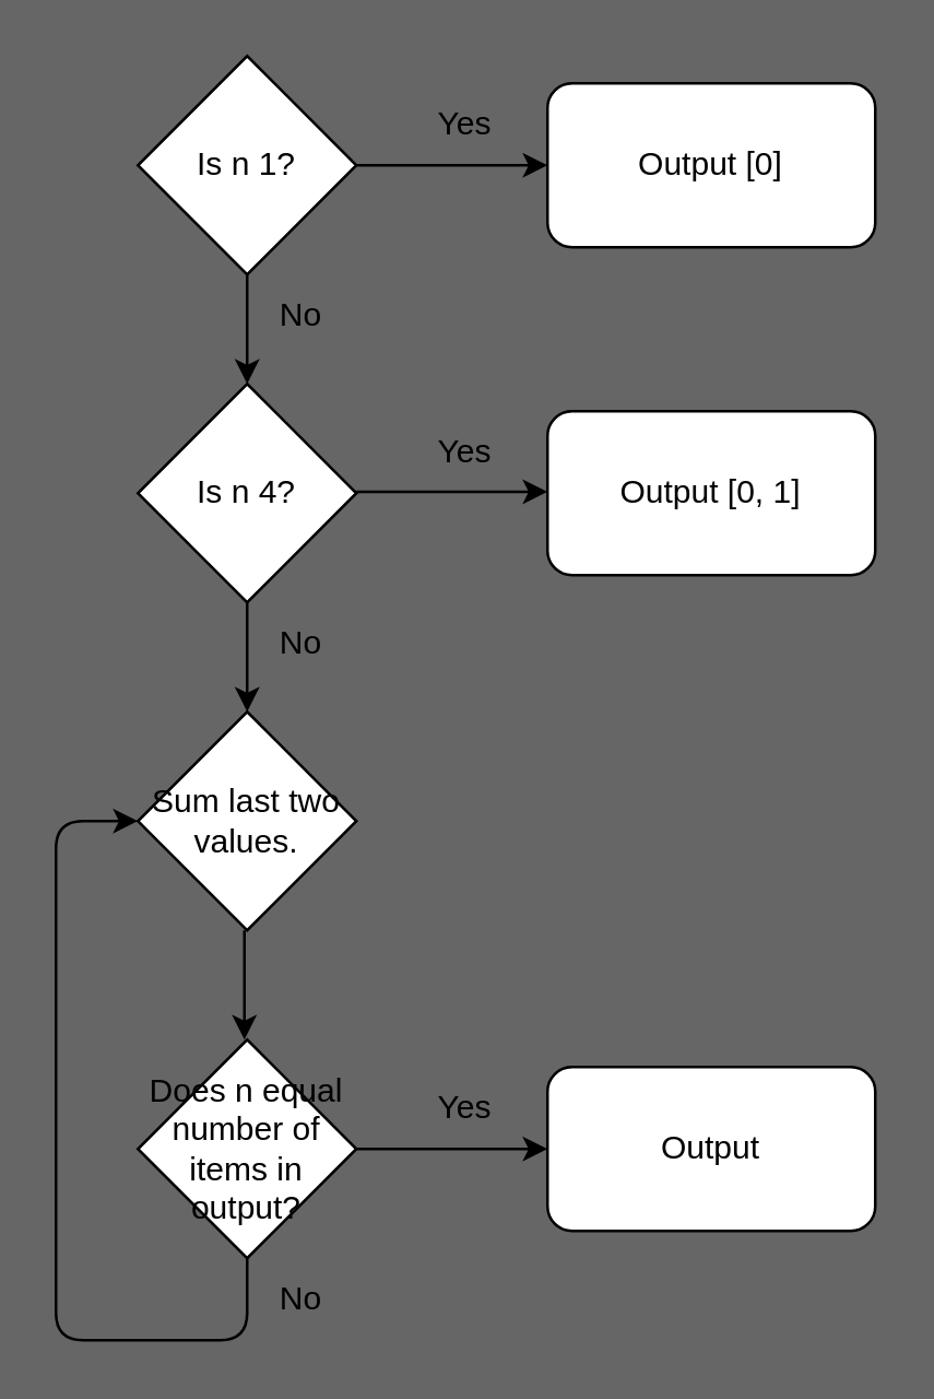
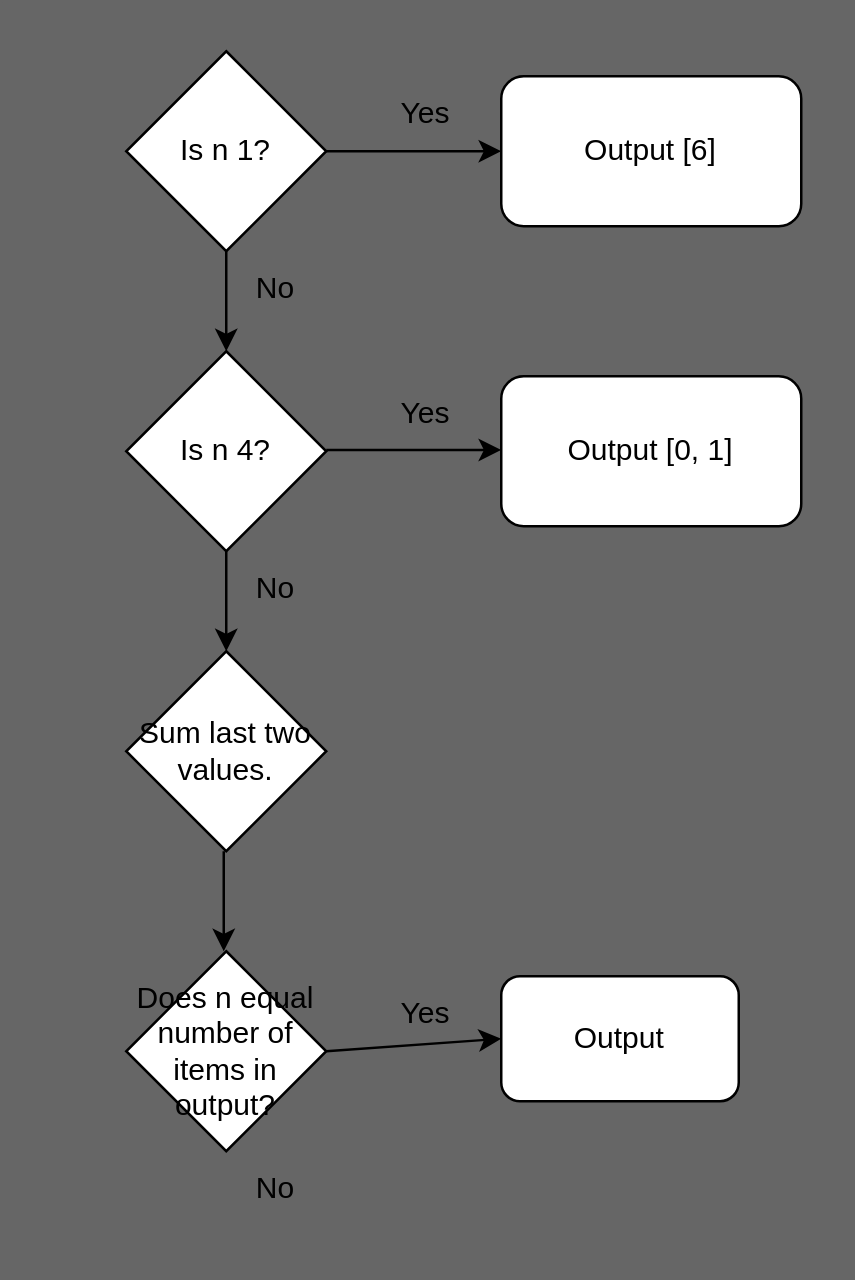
  <mxCell id="0" />
  <mxCell id="1" parent="0" />
  <mxCell id="2" style="edgeStyle=none;html=1;exitX=1;exitY=0.5;exitDx=0;exitDy=0;entryX=0;entryY=0.5;entryDx=0;entryDy=0;" edge="1" parent="1" source="4" target="5"><mxGeometry relative="1" as="geometry"><mxPoint x="180" y="60" as="targetPoint" /></mxGeometry></mxCell>
  <mxCell id="3" style="edgeStyle=none;html=1;exitX=0.5;exitY=1;exitDx=0;exitDy=0;entryX=0.5;entryY=0;entryDx=0;entryDy=0;" edge="1" parent="1" source="4" target="6"><mxGeometry relative="1" as="geometry" /></mxCell>
  <mxCell id="4" value="Is n 1?" style="rhombus;whiteSpace=wrap;html=1;rounded=0;" vertex="1" parent="1"><mxGeometry x="50" y="20" width="80" height="80" as="geometry" /></mxCell>
- <mxCell id="5" value="Output [0]" style="whiteSpace=wrap;html=1;rounded=1;" vertex="1" parent="1"><mxGeometry x="200" y="30" width="120" height="60" as="geometry" /></mxCell>
+ <mxCell id="5" value="Output [6]" style="whiteSpace=wrap;html=1;rounded=1;" vertex="1" parent="1"><mxGeometry x="200" y="30" width="120" height="60" as="geometry" /></mxCell>
  <mxCell id="6" value="Is n 4?" style="rhombus;whiteSpace=wrap;html=1;rounded=0;" vertex="1" parent="1"><mxGeometry x="50" y="140" width="80" height="80" as="geometry" /></mxCell>
  <mxCell id="7" value="Yes" style="text;strokeColor=none;align=center;fillColor=none;html=1;verticalAlign=middle;whiteSpace=wrap;rounded=0;" vertex="1" parent="1"><mxGeometry x="150" y="30" width="40" height="30" as="geometry" /></mxCell>
  <mxCell id="8" value="No" style="text;strokeColor=none;align=center;fillColor=none;html=1;verticalAlign=middle;whiteSpace=wrap;rounded=0;" vertex="1" parent="1"><mxGeometry x="90" y="100" width="40" height="30" as="geometry" /></mxCell>
  <mxCell id="9" value="Output [0, 1]" style="whiteSpace=wrap;html=1;rounded=1;" vertex="1" parent="1"><mxGeometry x="200" y="150" width="120" height="60" as="geometry" /></mxCell>
  <mxCell id="10" style="edgeStyle=none;html=1;exitX=1;exitY=0.5;exitDx=0;exitDy=0;entryX=0;entryY=0.5;entryDx=0;entryDy=0;" edge="1" parent="1"><mxGeometry relative="1" as="geometry"><mxPoint x="200" y="179.5" as="targetPoint" /><mxPoint x="130" y="179.5" as="sourcePoint" /></mxGeometry></mxCell>
  <mxCell id="11" value="Yes" style="text;strokeColor=none;align=center;fillColor=none;html=1;verticalAlign=middle;whiteSpace=wrap;rounded=0;" vertex="1" parent="1"><mxGeometry x="150" y="150" width="40" height="30" as="geometry" /></mxCell>
  <mxCell id="12" value="Sum last two values." style="rhombus;whiteSpace=wrap;html=1;rounded=0;" vertex="1" parent="1"><mxGeometry x="50" y="260" width="80" height="80" as="geometry" /></mxCell>
  <mxCell id="13" style="edgeStyle=none;html=1;exitX=0.5;exitY=1;exitDx=0;exitDy=0;entryX=0.5;entryY=0;entryDx=0;entryDy=0;" edge="1" parent="1"><mxGeometry relative="1" as="geometry"><mxPoint x="90" y="220" as="sourcePoint" /><mxPoint x="90" y="260" as="targetPoint" /></mxGeometry></mxCell>
  <mxCell id="14" value="No" style="text;strokeColor=none;align=center;fillColor=none;html=1;verticalAlign=middle;whiteSpace=wrap;rounded=0;" vertex="1" parent="1"><mxGeometry x="90" y="220" width="40" height="30" as="geometry" /></mxCell>
- <mxCell id="15" style="edgeStyle=none;html=1;exitX=0.5;exitY=1;exitDx=0;exitDy=0;entryX=0;entryY=0.5;entryDx=0;entryDy=0;" edge="1" parent="1" source="17" target="12"><mxGeometry relative="1" as="geometry"><mxPoint x="20" y="300" as="targetPoint" /><Array as="points"><mxPoint x="90" y="490" /><mxPoint x="20" y="490" /><mxPoint x="20" y="300" /></Array></mxGeometry></mxCell>
  <mxCell id="16" style="edgeStyle=none;html=1;exitX=1;exitY=0.5;exitDx=0;exitDy=0;entryX=0;entryY=0.5;entryDx=0;entryDy=0;" edge="1" parent="1" source="17" target="20"><mxGeometry relative="1" as="geometry" /></mxCell>
  <mxCell id="17" value="Does n equal number of items in output?" style="rhombus;whiteSpace=wrap;html=1;rounded=0;" vertex="1" parent="1"><mxGeometry x="50" y="380" width="80" height="80" as="geometry" /></mxCell>
  <mxCell id="18" style="edgeStyle=none;html=1;exitX=0.5;exitY=1;exitDx=0;exitDy=0;entryX=0.5;entryY=0;entryDx=0;entryDy=0;" edge="1" parent="1"><mxGeometry relative="1" as="geometry"><mxPoint x="89" y="340" as="sourcePoint" /><mxPoint x="89" y="380" as="targetPoint" /></mxGeometry></mxCell>
  <mxCell id="19" value="No" style="text;strokeColor=none;align=center;fillColor=none;html=1;verticalAlign=middle;whiteSpace=wrap;rounded=0;" vertex="1" parent="1"><mxGeometry x="90" y="460" width="40" height="30" as="geometry" /></mxCell>
- <mxCell id="20" value="Output" style="whiteSpace=wrap;html=1;rounded=1;" vertex="1" parent="1"><mxGeometry x="200" y="390" width="120" height="60" as="geometry" /></mxCell>
+ <mxCell id="20" value="Output" style="whiteSpace=wrap;html=1;rounded=1;" vertex="1" parent="1"><mxGeometry x="200" y="390" width="95" height="50" as="geometry" /></mxCell>
  <mxCell id="21" value="Yes" style="text;strokeColor=none;align=center;fillColor=none;html=1;verticalAlign=middle;whiteSpace=wrap;rounded=0;" vertex="1" parent="1"><mxGeometry x="150" y="390" width="40" height="30" as="geometry" /></mxCell>
